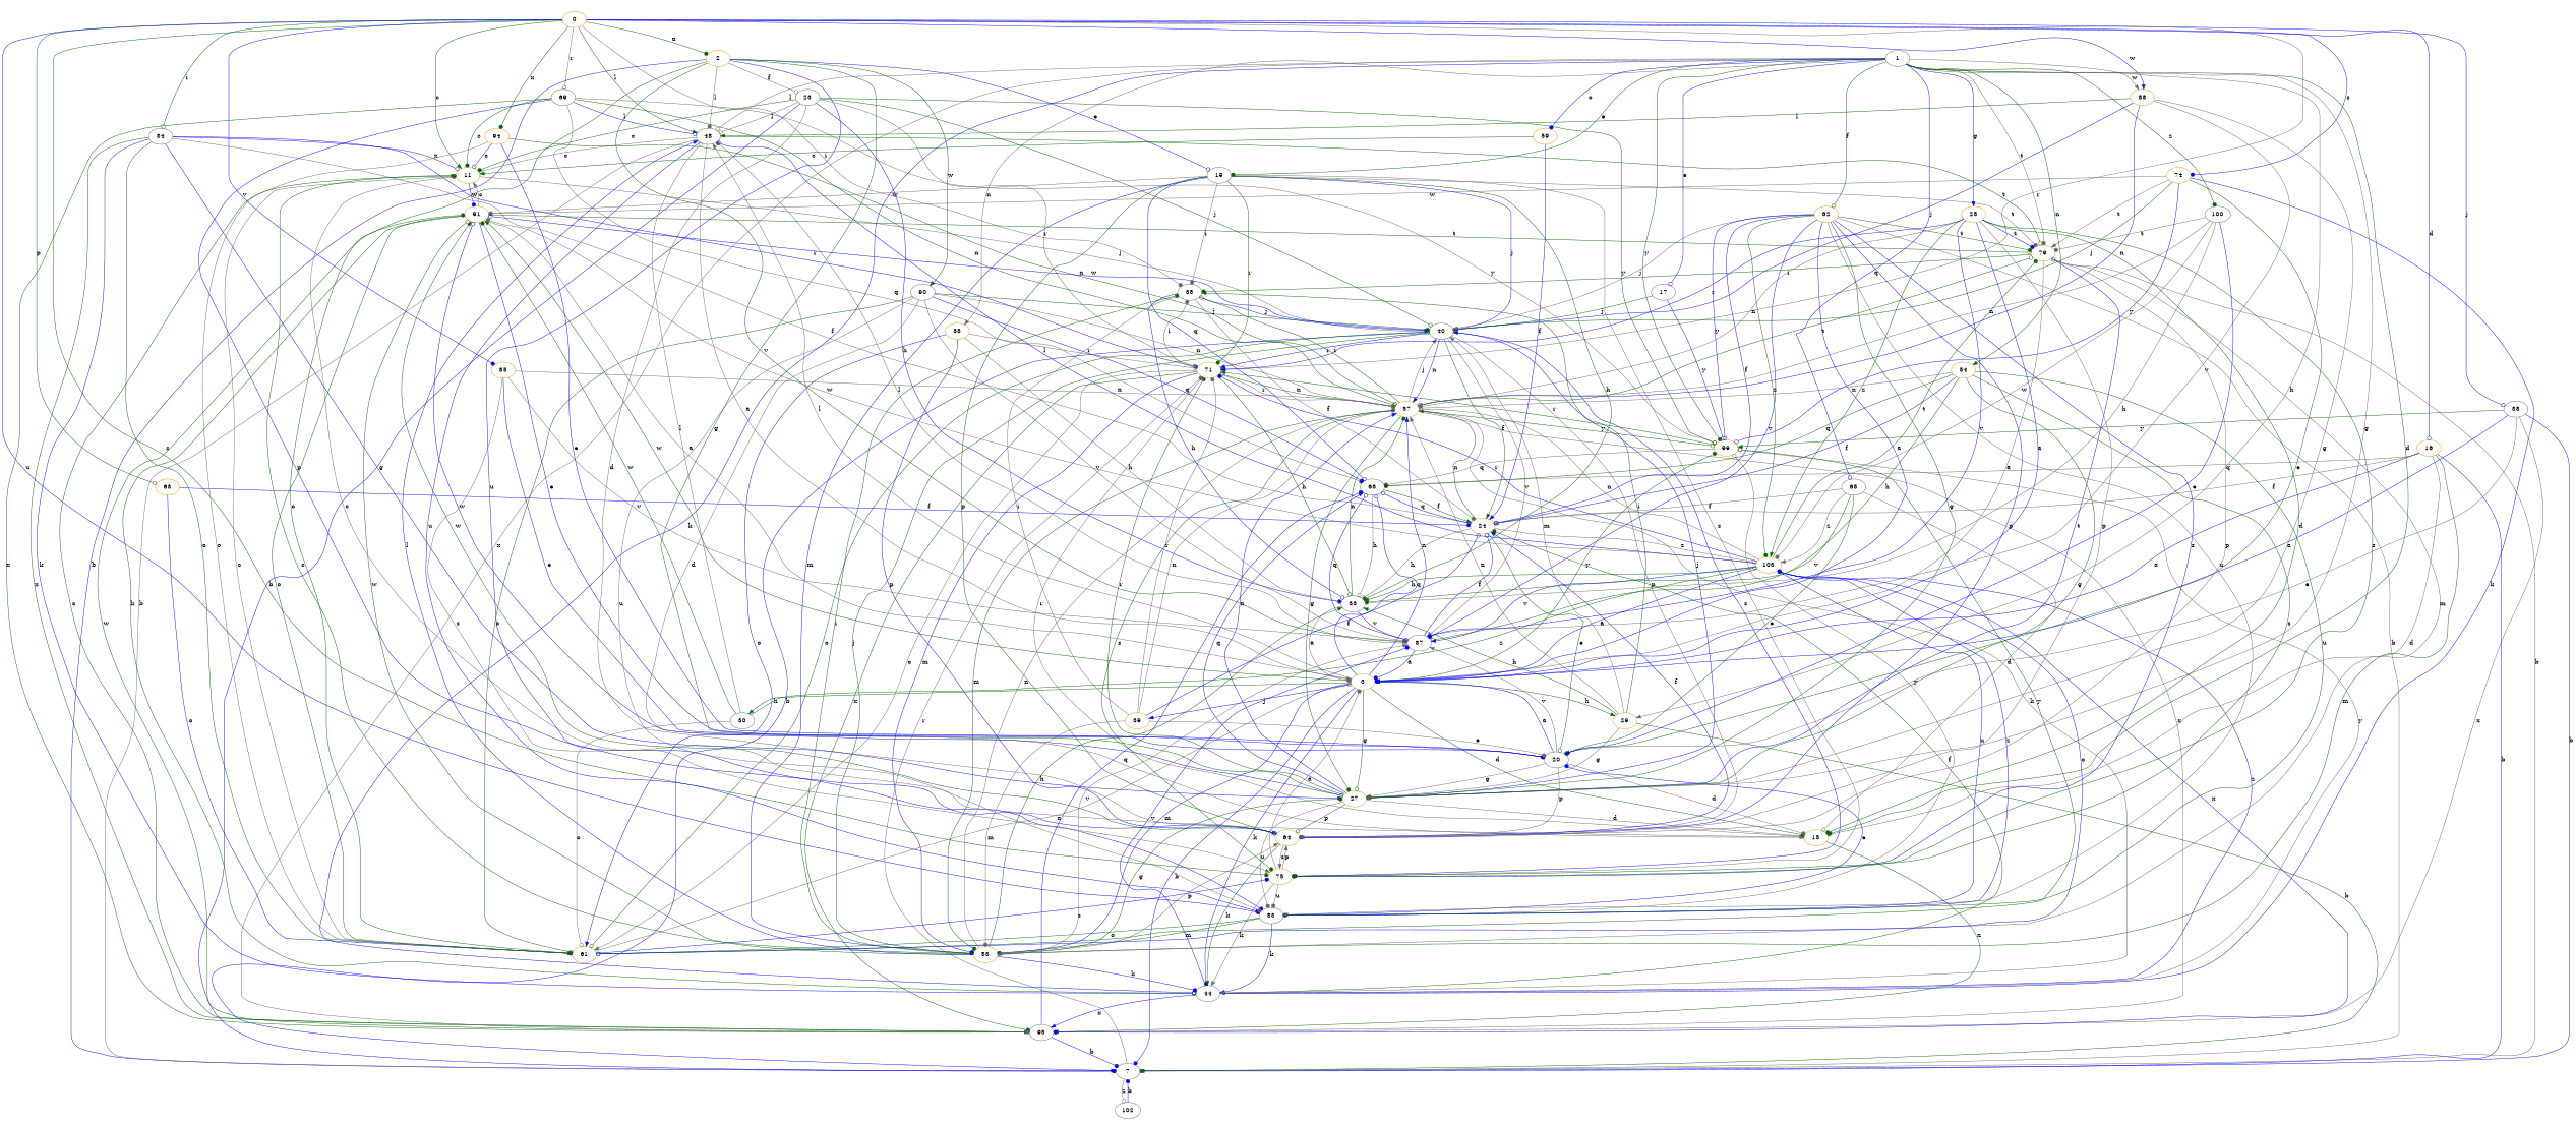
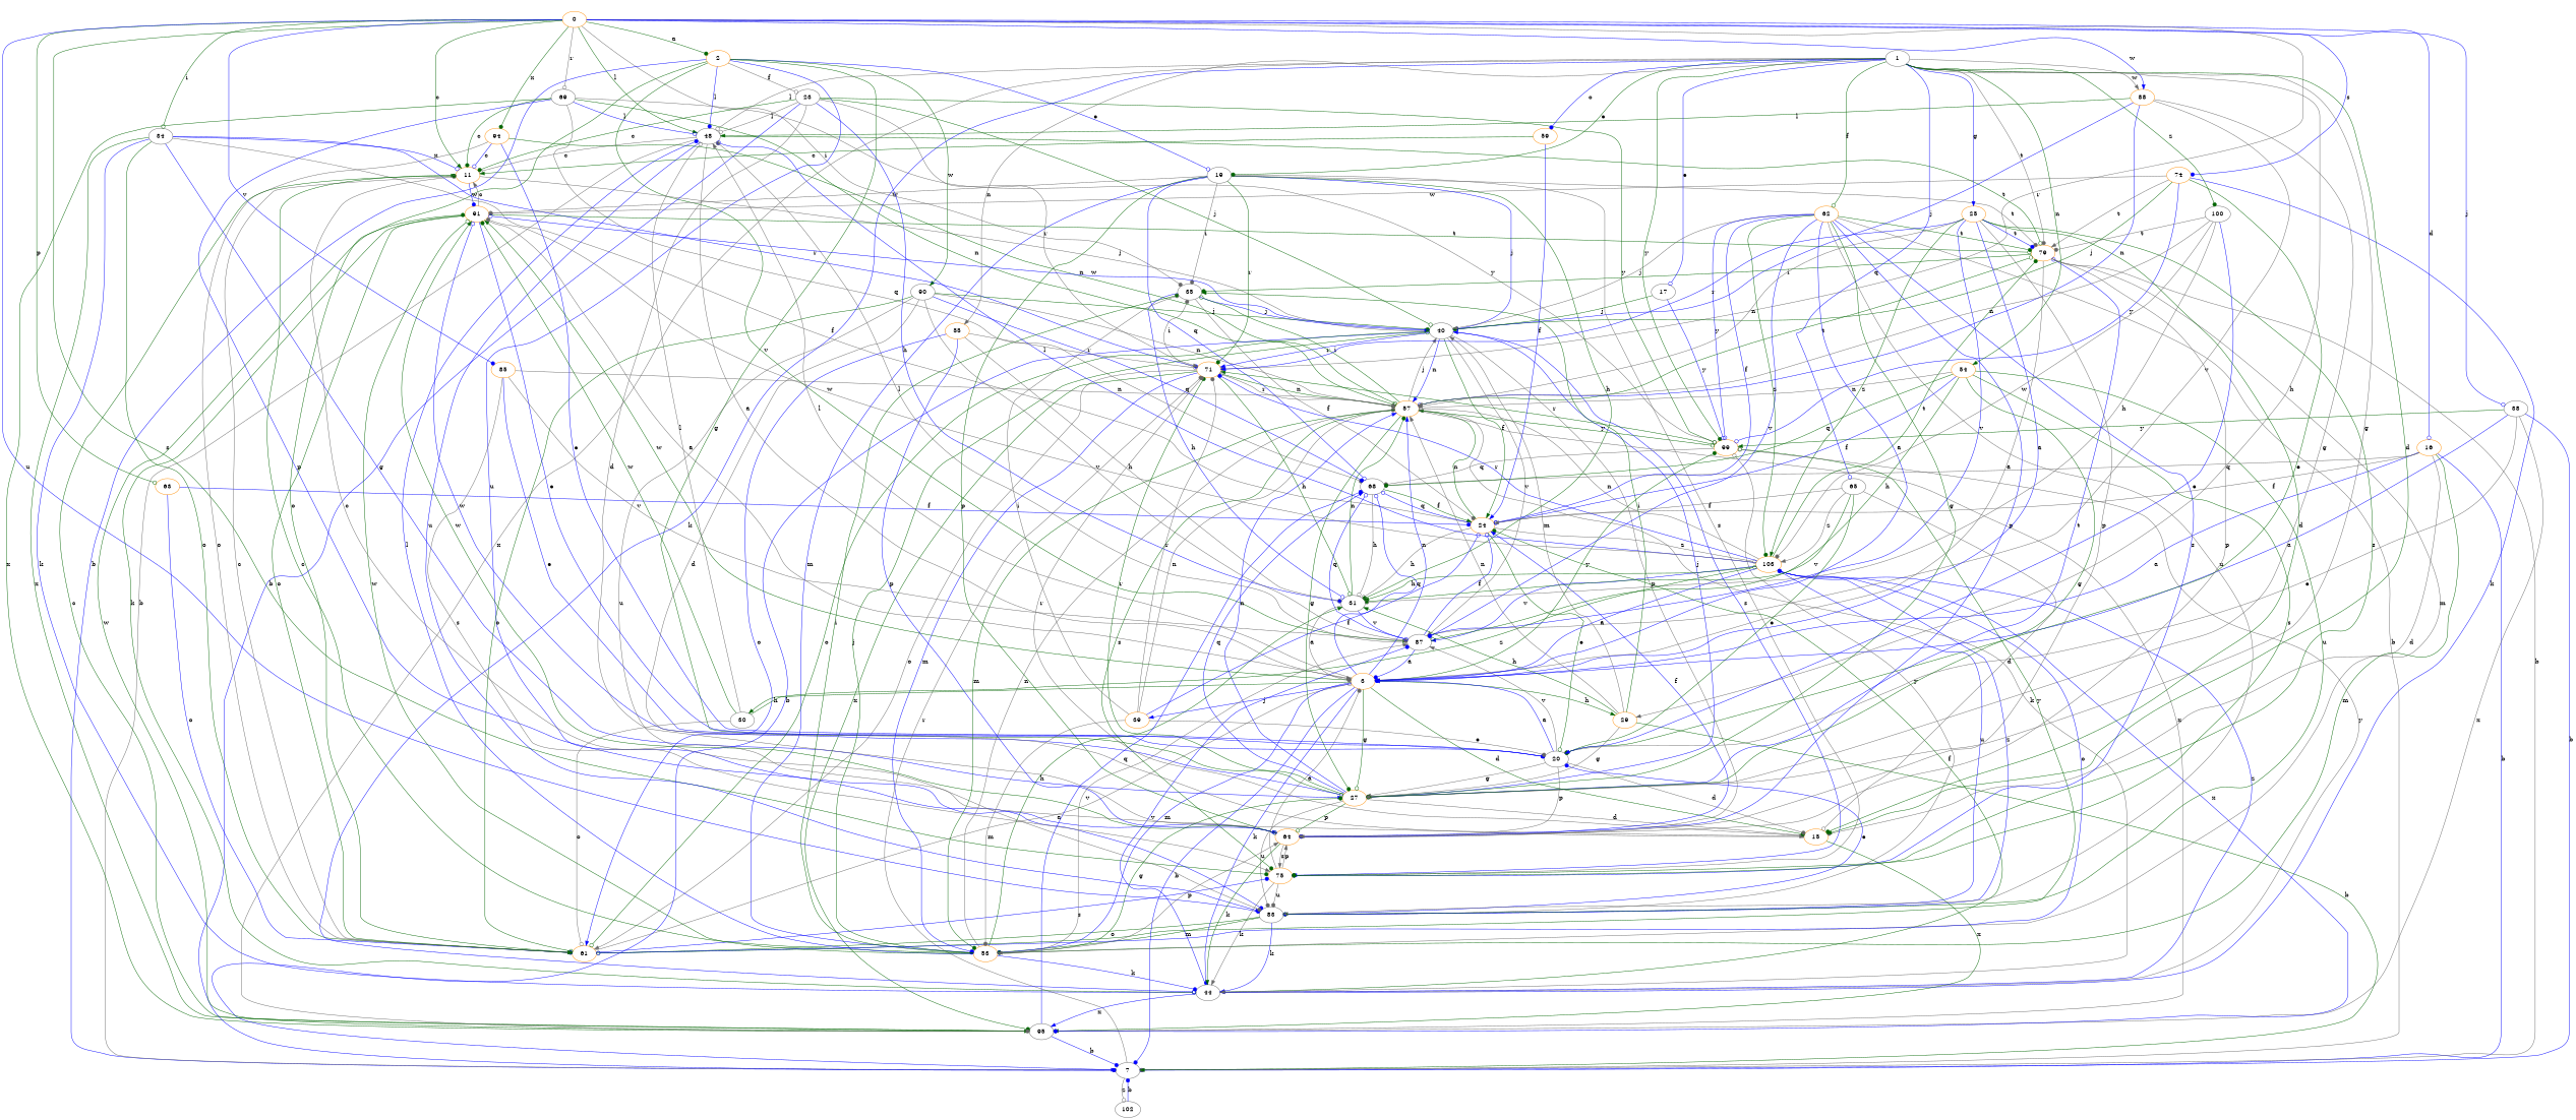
  strict digraph {
    fontname="DejaVu Serif"
    node [color=darkorange fontname="DejaVu Serif"]
    edge [arrowhead=dot color=gray40 fontname="DejaVu Serif"]
    0
    2
    11
    n4 [label=16]
    34 [color=gray40]
    35 [color=gray40]
    38 [color=gray40]
    48 [color=gray40]
    63
    69 [color=gray40]
    71
    74
    75
    83 [color=gray40]
    85
    88
    94
    19 [color=gray40]
    27
    7 [color=gray40]
    23 [color=gray40]
    61
    87 [color=gray40]
    90 [color=gray40]
    91
    40 [color=gray40]
    15
    3
    53
    68 [color=gray40]
    24
    44 [color=gray40]
    95 [color=gray40]
-   31 [color=gray40 label=33]
+   31 [color=gray40]
    99
    20 [color=gray40]
    79
    57
    64
    103
    1 [color=gray40]
    17 [color=gray40]
    n43 [label=62]
    25
    29
    54
    55
    59
    65 [color=gray40]
    100 [color=gray40]
    102 [color=gray40]
    30 [color=gray40]
    39
    0 -> 2 [color=darkgreen label=a]
    0 -> 11 [arrowhead=normal color=darkgreen label=c]
    0 -> n4 [arrowhead=odot color=blue label=d]
    0 -> 34 [arrowhead=odot color=darkgreen label=i]
    0 -> 35 [label=i]
    0 -> 38 [arrowhead=odot color=blue label=j]
    0 -> 48 [arrowhead=normal color=darkgreen label=l]
    0 -> 63 [arrowhead=odot color=darkgreen label=p]
    0 -> 69 [arrowhead=odot label=r]
    0 -> 71 [label=r]
    0 -> 74 [color=blue label=s]
    0 -> 75 [color=darkgreen label=s]
    0 -> 83 [color=blue label=u]
    0 -> 85 [color=blue label=v]
    0 -> 88 [arrowhead=normal color=blue label=w]
    0 -> 94 [color=darkgreen label=x]
-   2 -> 48 [label=l]
+   2 -> 48 [color=blue label=l]
    2 -> 83 [color=blue label=u]
    2 -> 19 [arrowhead=odot color=blue label=e]
    2 -> 27 [arrowhead=odot color=darkgreen label=g]
    2 -> 7 [color=blue label=b]
    2 -> 23 [arrowhead=odot label=f]
    2 -> 61 [color=darkgreen label=o]
    2 -> 87 [arrowhead=normal color=darkgreen label=v]
    2 -> 90 [arrowhead=normal color=darkgreen label=w]
    11 -> 91 [color=blue label=w]
    11 -> 40 [arrowhead=normal label=j]
    n4 -> 7 [arrowhead=odot color=blue label=b]
    n4 -> 15 [label=d]
    n4 -> 3 [arrowhead=normal color=blue label=a]
    n4 -> 53 [color=darkgreen label=m]
    n4 -> 68 [label=q]
    n4 -> 24 [arrowhead=odot label=f]
    34 -> 11 [arrowhead=odot color=blue label=x]
    34 -> 71 [color=blue label=r]
    34 -> 27 [arrowhead=normal color=blue label=g]
    34 -> 61 [arrowhead=odot color=darkgreen label=o]
    34 -> 24 [arrowhead=odot label=f]
    34 -> 44 [arrowhead=odot color=blue label=k]
    34 -> 95 [arrowhead=normal color=darkgreen label=x]
    35 -> 40 [arrowhead=normal color=blue label=j]
    35 -> 24 [label=f]
    35 -> 31 [arrowhead=odot color=blue label=h]
    38 -> 7 [color=blue label=b]
    38 -> 3 [arrowhead=odot color=blue label=a]
    38 -> 95 [arrowhead=normal label=x]
    38 -> 99 [arrowhead=normal color=darkgreen label=y]
    38 -> 20 [label=e]
    48 -> 11 [arrowhead=odot label=c]
    48 -> 83 [arrowhead=normal color=blue label=u]
    48 -> 7 [label=b]
    48 -> 3 [arrowhead=normal label=a]
    48 -> 79 [arrowhead=odot color=darkgreen label=t]
    63 -> 61 [arrowhead=odot color=blue label=o]
    63 -> 24 [color=blue label=f]
    69 -> 11 [color=darkgreen label=c]
    69 -> 48 [arrowhead=odot color=blue label=l]
    69 -> 68 [label=q]
    69 -> 95 [arrowhead=normal color=darkgreen label=x]
    69 -> 99 [arrowhead=odot label=y]
    69 -> 57 [arrowhead=odot color=darkgreen label=n]
    69 -> 64 [arrowhead=normal color=blue label=p]
    71 -> 35 [label=i]
    71 -> 61 [arrowhead=normal label=o]
    71 -> 53 [color=blue label=m]
    71 -> 95 [color=darkgreen label=x]
    71 -> 31 [arrowhead=odot color=darkgreen label=h]
    71 -> 57 [color=darkgreen label=n]
    74 -> 91 [label=w]
    74 -> 40 [arrowhead=normal color=darkgreen label=j]
    74 -> 44 [arrowhead=normal color=blue label=k]
    74 -> 99 [arrowhead=odot color=blue label=y]
    74 -> 20 [color=darkgreen label=e]
    74 -> 79 [arrowhead=normal label=t]
    75 -> 83 [label=u]
    75 -> 3 [label=a]
    75 -> 44 [arrowhead=normal label=k]
    75 -> 64 [arrowhead=normal label=p]
    83 -> 61 [arrowhead=odot color=darkgreen label=o]
    83 -> 53 [color=darkgreen label=m]
    83 -> 44 [arrowhead=normal color=blue label=k]
    83 -> 99 [arrowhead=odot label=y]
    83 -> 20 [color=blue label=e]
    83 -> 103 [color=blue label=z]
    85 -> 75 [arrowhead=normal label=s]
    85 -> 87 [label=v]
    85 -> 20 [color=blue label=e]
    85 -> 57 [label=n]
    88 -> 48 [arrowhead=normal color=darkgreen label=l]
    88 -> 27 [arrowhead=odot label=g]
    88 -> 87 [arrowhead=odot label=v]
    88 -> 40 [arrowhead=normal color=blue label=j]
    88 -> 57 [arrowhead=odot color=blue label=n]
    94 -> 11 [arrowhead=odot color=blue label=c]
    94 -> 61 [arrowhead=normal label=o]
    94 -> 20 [color=blue label=e]
    94 -> 57 [arrowhead=odot color=darkgreen label=n]
    19 -> 35 [label=i]
    19 -> 71 [color=darkgreen label=r]
    19 -> 75 [arrowhead=odot label=s]
    19 -> 91 [arrowhead=odot label=w]
    19 -> 40 [arrowhead=normal color=blue label=j]
    19 -> 53 [color=blue label=m]
    19 -> 68 [arrowhead=odot color=blue label=q]
    19 -> 31 [color=darkgreen label=h]
    19 -> 79 [label=t]
    19 -> 64 [arrowhead=odot color=darkgreen label=p]
    27 -> 71 [color=darkgreen label=r]
    27 -> 83 [label=u]
    27 -> 91 [arrowhead=odot color=blue label=w]
    27 -> 40 [arrowhead=normal color=blue label=j]
    27 -> 15 [label=d]
    27 -> 68 [arrowhead=normal color=blue label=q]
    27 -> 79 [arrowhead=odot color=blue label=t]
    27 -> 57 [arrowhead=normal color=blue label=n]
    27 -> 64 [arrowhead=odot color=darkgreen label=p]
    7 -> 71 [label=r]
    7 -> 102 [arrowhead=odot label=z]
    23 -> 11 [color=darkgreen label=c]
    23 -> 48 [arrowhead=odot label=l]
    23 -> 71 [arrowhead=normal label=r]
    23 -> 7 [color=blue label=b]
    23 -> 40 [arrowhead=odot color=darkgreen label=j]
    23 -> 15 [arrowhead=normal label=d]
    23 -> 31 [color=blue label=h]
    23 -> 99 [arrowhead=odot color=darkgreen label=y]
    61 -> 11 [label=c]
    61 -> 75 [color=blue label=s]
    61 -> 3 [arrowhead=odot label=a]
    61 -> 99 [arrowhead=odot color=darkgreen label=y]
    87 -> 48 [label=l]
    87 -> 3 [color=blue label=a]
    87 -> 68 [arrowhead=odot color=blue label=q]
    87 -> 24 [arrowhead=odot color=blue label=f]
    90 -> 83 [label=u]
    90 -> 61 [arrowhead=odot color=darkgreen label=o]
    90 -> 87 [arrowhead=odot label=v]
    90 -> 40 [color=darkgreen label=j]
    90 -> 15 [arrowhead=odot label=d]
    90 -> 68 [color=blue label=q]
    90 -> 57 [arrowhead=odot label=n]
    91 -> 11 [arrowhead=normal label=c]
    91 -> 61 [arrowhead=normal color=darkgreen label=o]
    91 -> 3 [arrowhead=normal label=a]
    91 -> 44 [arrowhead=odot color=darkgreen label=k]
    91 -> 20 [color=blue label=e]
    91 -> 79 [arrowhead=odot color=darkgreen label=t]
    40 -> 71 [arrowhead=normal color=blue label=r]
    40 -> 75 [arrowhead=normal color=blue label=s]
    40 -> 7 [arrowhead=normal color=blue label=b]
    40 -> 61 [arrowhead=odot color=darkgreen label=o]
    40 -> 87 [arrowhead=normal label=v]
    40 -> 91 [arrowhead=odot color=blue label=w]
    40 -> 24 [arrowhead=normal color=darkgreen label=f]
    40 -> 57 [arrowhead=normal color=blue label=n]
    40 -> 64 [label=p]
    15 -> 71 [label=r]
    15 -> 95 [arrowhead=normal color=darkgreen label=x]
    3 -> 48 [arrowhead=normal label=l]
    3 -> 27 [arrowhead=odot color=darkgreen label=g]
    3 -> 7 [color=blue label=b]
    3 -> 91 [arrowhead=normal color=darkgreen label=w]
    3 -> 15 [color=darkgreen label=d]
    3 -> 53 [arrowhead=odot color=blue label=m]
    3 -> 68 [arrowhead=odot color=blue label=q]
    3 -> 44 [color=blue label=k]
    3 -> 99 [color=darkgreen label=y]
    3 -> 57 [arrowhead=normal color=blue label=n]
    3 -> 29 [arrowhead=normal color=darkgreen label=h]
    3 -> 30 [arrowhead=normal color=darkgreen label=h]
    3 -> 39 [arrowhead=normal color=blue label=j]
    53 -> 11 [arrowhead=normal color=darkgreen label=c]
    53 -> 35 [color=darkgreen label=i]
-   53 -> 48 [arrowhead=normal color=blue label=l]
+   53 -> 48 [color=blue label=l]
    53 -> 27 [color=darkgreen label=g]
    53 -> 87 [arrowhead=normal label=v]
    53 -> 91 [arrowhead=odot color=darkgreen label=w]
    53 -> 40 [arrowhead=odot color=darkgreen label=j]
    53 -> 44 [color=blue label=k]
    53 -> 31 [arrowhead=normal color=darkgreen label=h]
    53 -> 57 [label=n]
    53 -> 64 [arrowhead=normal label=p]
    68 -> 24 [arrowhead=normal color=darkgreen label=f]
    68 -> 31 [arrowhead=odot label=h]
    24 -> 68 [arrowhead=odot color=blue label=q]
    24 -> 31 [arrowhead=odot label=h]
    24 -> 20 [arrowhead=odot color=darkgreen label=e]
    24 -> 57 [arrowhead=normal color=darkgreen label=n]
    24 -> 103 [arrowhead=odot label=z]
    44 -> 87 [color=blue label=v]
    44 -> 24 [color=darkgreen label=f]
    44 -> 95 [arrowhead=normal color=blue label=x]
    44 -> 99 [arrowhead=odot label=y]
    44 -> 103 [color=blue label=z]
    95 -> 11 [color=darkgreen label=c]
    95 -> 7 [color=blue label=b]
    95 -> 91 [color=darkgreen label=w]
    95 -> 68 [color=blue label=q]
    31 -> 87 [arrowhead=odot color=blue label=v]
    31 -> 3 [label=a]
    31 -> 57 [color=darkgreen label=n]
    99 -> 71 [arrowhead=normal color=darkgreen label=r]
    99 -> 68 [label=q]
    20 -> 27 [arrowhead=normal label=g]
    20 -> 87 [arrowhead=normal label=v]
    20 -> 15 [label=d]
    20 -> 3 [arrowhead=normal color=blue label=a]
    20 -> 64 [arrowhead=odot label=p]
    79 -> 35 [color=darkgreen label=i]
    79 -> 7 [label=b]
    79 -> 3 [arrowhead=normal label=a]
    79 -> 53 [arrowhead=normal label=m]
    79 -> 64 [arrowhead=odot label=p]
    57 -> 35 [arrowhead=odot color=darkgreen label=i]
    57 -> 71 [arrowhead=odot label=r]
    57 -> 75 [color=darkgreen label=s]
    57 -> 27 [color=darkgreen label=g]
    57 -> 40 [arrowhead=normal label=j]
    57 -> 53 [color=darkgreen label=m]
    57 -> 44 [arrowhead=normal label=k]
    57 -> 95 [label=x]
    57 -> 99 [arrowhead=odot color=darkgreen label=y]
    57 -> 79 [arrowhead=odot color=darkgreen label=t]
    64 -> 11 [arrowhead=odot label=c]
    64 -> 75 [arrowhead=normal label=s]
    64 -> 91 [arrowhead=normal color=darkgreen label=w]
    64 -> 24 [arrowhead=normal color=blue label=f]
    64 -> 44 [arrowhead=normal color=darkgreen label=k]
    103 -> 48 [arrowhead=odot color=blue label=l]
    103 -> 71 [color=blue label=r]
    103 -> 83 [color=blue label=u]
    103 -> 61 [arrowhead=odot color=blue label=o]
    103 -> 87 [arrowhead=normal color=blue label=v]
    103 -> 91 [label=w]
    103 -> 3 [arrowhead=normal color=blue label=a]
    103 -> 95 [color=blue label=x]
    103 -> 31 [arrowhead=normal color=darkgreen label=h]
    103 -> 79 [color=darkgreen label=t]
    103 -> 57 [arrowhead=odot label=n]
    1 -> 48 [arrowhead=odot label=l]
    1 -> 88 [arrowhead=normal label=w]
    1 -> 19 [color=darkgreen label=e]
    1 -> 27 [arrowhead=normal label=g]
    1 -> 15 [arrowhead=normal color=darkgreen label=d]
    1 -> 44 [arrowhead=odot color=blue label=k]
    1 -> 95 [label=x]
    1 -> 99 [color=darkgreen label=y]
    1 -> 79 [label=t]
    1 -> 17 [arrowhead=odot color=blue label=e]
    1 -> n43 [arrowhead=odot color=darkgreen label=f]
    1 -> 25 [arrowhead=normal color=blue label=g]
    1 -> 29 [arrowhead=normal label=h]
    1 -> 54 [arrowhead=normal color=darkgreen label=n]
    1 -> 55 [arrowhead=normal label=n]
    1 -> 59 [color=blue label=o]
    1 -> 65 [arrowhead=odot color=blue label=q]
    1 -> 100 [color=darkgreen label=z]
    17 -> 40 [color=darkgreen label=j]
    17 -> 99 [arrowhead=odot color=blue label=y]
    n43 -> 75 [arrowhead=odot color=blue label=s]
    n43 -> 83 [arrowhead=normal label=u]
    n43 -> 27 [arrowhead=odot color=darkgreen label=g]
    n43 -> 7 [arrowhead=odot label=b]
    n43 -> 87 [arrowhead=odot color=blue label=v]
    n43 -> 40 [arrowhead=normal label=j]
    n43 -> 3 [arrowhead=odot color=blue label=a]
    n43 -> 24 [arrowhead=odot color=blue label=f]
    n43 -> 99 [arrowhead=odot color=blue label=y]
    n43 -> 79 [color=darkgreen label=t]
    n43 -> 64 [arrowhead=odot color=blue label=p]
    n43 -> 103 [color=darkgreen label=z]
    25 -> 71 [arrowhead=normal color=blue label=r]
    25 -> 75 [color=darkgreen label=s]
    25 -> 87 [color=blue label=v]
    25 -> 15 [color=darkgreen label=d]
    25 -> 3 [color=blue label=a]
    25 -> 79 [color=blue label=t]
    25 -> 57 [label=n]
    25 -> 64 [arrowhead=normal label=p]
    25 -> 103 [arrowhead=normal color=darkgreen label=z]
    29 -> 35 [arrowhead=normal color=darkgreen label=i]
    29 -> 27 [label=g]
    29 -> 7 [arrowhead=normal color=darkgreen label=b]
    29 -> 40 [arrowhead=normal label=m]
    29 -> 31 [arrowhead=normal color=darkgreen label=h]
    29 -> 57 [arrowhead=normal label=n]
    54 -> 75 [color=darkgreen label=s]
    54 -> 83 [arrowhead=odot color=darkgreen label=u]
    54 -> 27 [arrowhead=odot color=darkgreen label=g]
    54 -> 68 [color=darkgreen label=q]
    54 -> 24 [arrowhead=odot color=blue label=f]
    54 -> 31 [color=darkgreen label=h]
    54 -> 57 [arrowhead=odot label=n]
    55 -> 71 [arrowhead=odot label=r]
    55 -> 61 [arrowhead=normal color=blue label=o]
    55 -> 31 [arrowhead=odot label=h]
    55 -> 64 [arrowhead=odot color=blue label=p]
    59 -> 11 [arrowhead=normal color=darkgreen label=c]
    59 -> 24 [arrowhead=normal color=blue label=f]
    65 -> 87 [arrowhead=odot color=darkgreen label=v]
    65 -> 15 [arrowhead=odot label=d]
    65 -> 24 [arrowhead=normal label=f]
    65 -> 20 [color=darkgreen label=e]
    65 -> 103 [arrowhead=normal label=z]
    100 -> 31 [arrowhead=odot label=h]
    100 -> 20 [arrowhead=normal color=blue label=e]
    100 -> 79 [label=t]
    100 -> 57 [arrowhead=normal label=n]
    100 -> 103 [label=w]
    102 -> 7 [color=blue label=b]
    30 -> 48 [arrowhead=odot label=l]
    30 -> 61 [arrowhead=odot label=o]
    30 -> 91 [color=darkgreen label=w]
    30 -> 103 [arrowhead=odot color=darkgreen label=z]
    39 -> 35 [arrowhead=odot label=i]
    39 -> 71 [label=r]
    39 -> 53 [label=m]
    39 -> 24 [arrowhead=odot color=blue label=f]
    39 -> 20 [label=e]
    39 -> 57 [arrowhead=odot label=n]
  }
